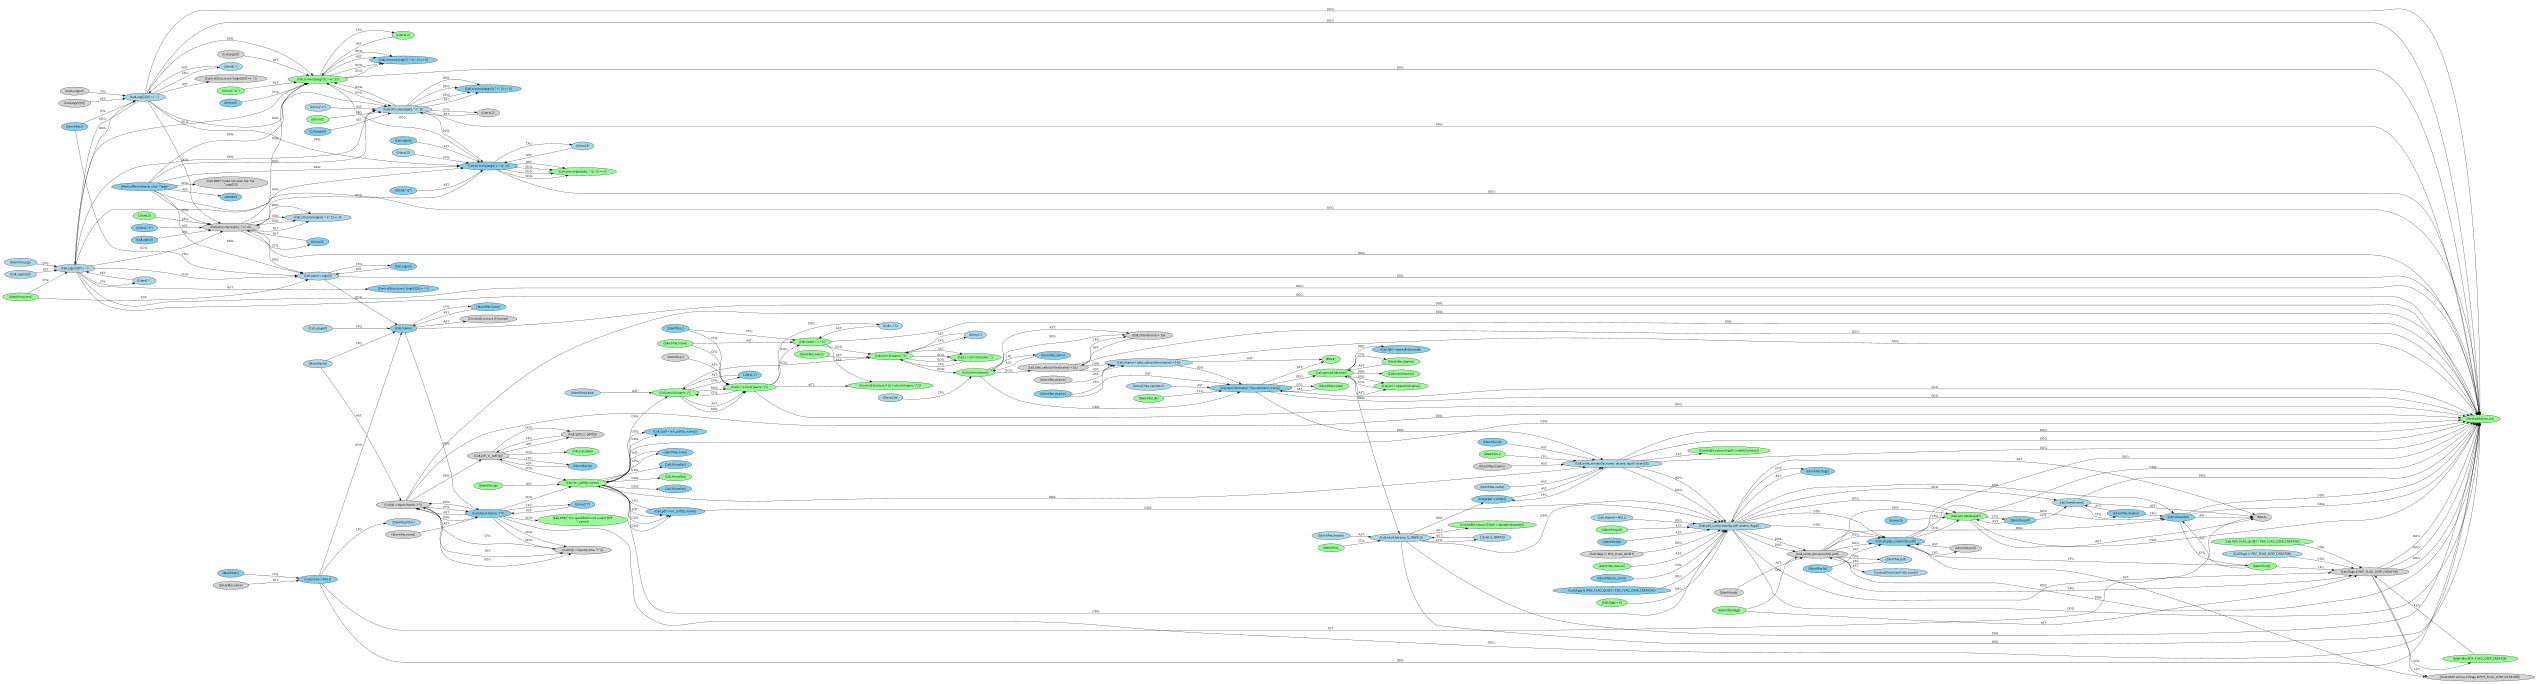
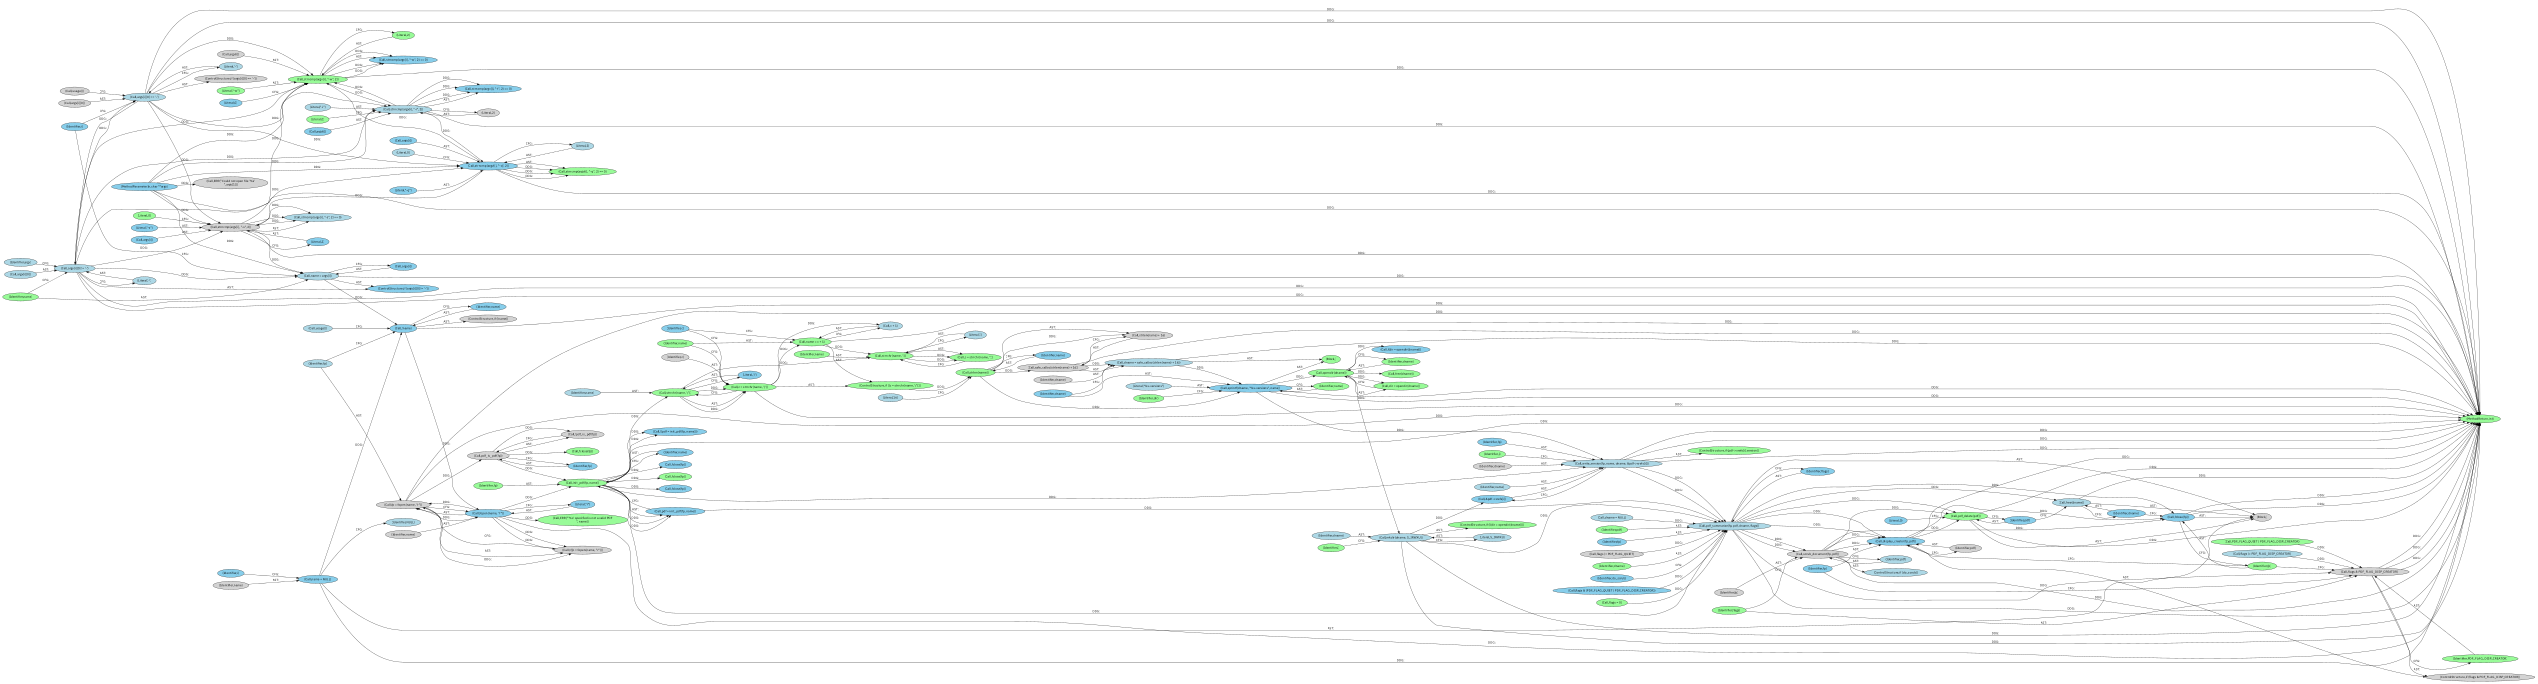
  digraph {
    fontname="IBM Plex Sans"
    rankdir=LR
    node [fillcolor=skyblue fontname="IBM Plex Sans" style=filled]
    edge [fontname="IBM Plex Sans"]
    n1 [fillcolor=lightblue label="(Call,mkdir(dname, S_IRWXU))"]
    n2 [fillcolor=lightblue label="(Call,pdf_summarize(fp, pdf, dname, flags))"]
    n3 [fillcolor=palegreen label="(MethodReturn,int)"]
    n4 [fillcolor=lightblue label="(Literal,S_IRWXU)"]
    n5 [fillcolor=palegreen label="(ControlStructure,if (!(dir = opendir(dname))))"]
    n6 [label="(Call,&pdf->xrefs[i])"]
    n7 [fillcolor=lightblue label="(Call,write_version(fp, name, dname, &pdf->xrefs[i]))"]
    n8 [fillcolor=palegreen label="(ControlStructure,if (pdf->xrefs[i].version))"]
    n9 [fillcolor=lightgrey label="(Block,)"]
    n10 [fillcolor=lightgrey label="(Call,scrub_document(fp, pdf))"]
    n11 [label="(Call,display_creator(fp, pdf))"]
    n12 [label="(Call,fclose(fp))"]
    n13 [fillcolor=palegreen label="(Call,pdf_delete(pdf))"]
    n14 [fillcolor=lightgrey label="(Call,flags & PDF_FLAG_DISP_CREATOR)"]
    n15 [fillcolor=lightblue label="(Call,free(dname))"]
    n16 [label="(Identifier,flags)"]
    n17 [fillcolor=palegreen label="(Call,opendir(dname))"]
    n18 [fillcolor=palegreen label="(Call,free(dname))"]
    n19 [fillcolor=palegreen label="(Call,dir = opendir(dname))"]
    n20 [label="(Call,!(dir = opendir(dname)))"]
    n21 [fillcolor=palegreen label="(Identifier,dname)"]
    n22 [label="(Call,sprintf(dname, \"%s-versions\", name))"]
    n23 [fillcolor=palegreen label="(Block,)"]
    n24 [fillcolor=palegreen label="(Identifier,name)"]
    n25 [fillcolor=lightblue label="(Call,dname = safe_calloc(strlen(name) + 16))"]
    n26 [fillcolor=lightgrey label="(Call,safe_calloc(strlen(name) + 16))"]
    n27 [fillcolor=lightgrey label="(Call,strlen(name) + 16)"]
    n28 [fillcolor=palegreen label="(Call,strlen(name))"]
    n29 [label="(Identifier,name)"]
    n30 [fillcolor=palegreen label="(Call,strrchr(name, '.'))"]
    n31 [fillcolor=palegreen label="(Call,c = strrchr(name, '.'))"]
    n32 [fillcolor=lightblue label="(Literal,'.')"]
    n33 [fillcolor=palegreen label="(Call,strrchr(name, '/'))"]
    n34 [fillcolor=palegreen label="(Call,c = strrchr(name, '/'))"]
    n35 [label="(Literal,'/')"]
    n36 [fillcolor=palegreen label="(Call,name = c + 1)"]
    n37 [fillcolor=lightblue label="(Call,c + 1)"]
    n38 [fillcolor=palegreen label="(ControlStructure,if ((c = strrchr(name, '/'))))"]
    n39 [fillcolor=palegreen label="(Call,init_pdf(fp, name))"]
    n40 [label="(Call,pdf = init_pdf(fp, name))"]
    n41 [label="(Call,!(pdf = init_pdf(fp, name)))"]
    n42 [label="(Identifier,name)"]
    n43 [label="(Call,fclose(fp))"]
    n44 [fillcolor=palegreen label="(Call,fclose(fp))"]
    n45 [label="(Call,fclose(fp))"]
    n46 [fillcolor=lightgrey label="(Call,pdf_is_pdf(fp))"]
    n47 [label="(Identifier,fp)"]
    n48 [fillcolor=lightgrey label="(Call,!pdf_is_pdf(fp))"]
    n49 [fillcolor=palegreen label="(Call,fclose(fp))"]
    n50 [fillcolor=lightgrey label="(Call,fp = fopen(name, \"r\"))"]
    n51 [label="(Call,fopen(name, \"r\"))"]
    n52 [fillcolor=lightgrey label="(Call,!(fp = fopen(name, \"r\")))"]
    n53 [label="(Literal,\"r\")"]
    n54 [fillcolor=palegreen label="(Call,ERR(\"'%s' specified is not a valid PDF\n\", name))"]
    n55 [label="(Call,!name)"]
    n56 [label="(Identifier,name)"]
    n57 [fillcolor=lightgrey label="(ControlStructure,if (!name))"]
    n58 [fillcolor=lightblue label="(Call,name = argv[i])"]
    n59 [label="(ControlStructure,if (argv[i][0] != '-'))"]
    n60 [label="(Call,argv[i])"]
    n61 [fillcolor=lightgrey label="(Call,strncmp(argv[i], \"-s\", 2))"]
    n62 [fillcolor=palegreen label="(Call,strncmp(argv[i], \"-w\", 2))"]
    n63 [fillcolor=lightblue label="(Call,strncmp(argv[i], \"-s\", 2) == 0)"]
    n64 [label="(Literal,2)"]
    n65 [fillcolor=lightblue label="(Call,strncmp(argv[i], \"-i\", 2))"]
    n66 [fillcolor=palegreen label="(Literal,2)"]
    n67 [label="(Call,strncmp(argv[i], \"-w\", 2) == 0)"]
    n68 [label="(Call,strncmp(argv[i], \"-q\", 2))"]
    n69 [fillcolor=lightblue label="(Literal,2)"]
    n70 [fillcolor=palegreen label="(Call,strncmp(argv[i], \"-q\", 2) == 0)"]
    n71 [fillcolor=lightblue label="(Call,argv[i][0] == '-')"]
    n72 [fillcolor=lightblue label="(Call,argv[i][0] != '-')"]
    n73 [fillcolor=lightgrey label="(ControlStructure,if (argv[i][0] == '-'))"]
    n74 [fillcolor=lightblue label="(Literal,'-')"]
    n75 [fillcolor=lightblue label="(Literal,'-')"]
    n76 [fillcolor=lightgrey label="(Literal,2)"]
    n77 [label="(Call,strncmp(argv[i], \"-i\", 2) == 0)"]
    n78 [label="(MethodParameterIn,char **argv)"]
    n79 [fillcolor=lightgrey label="(Call,ERR(\"Could not open file '%s'\n\", argv[1]))"]
-   1000109
    n81 [label="(Call,name = NULL)"]
    n82 [fillcolor=lightblue label="(Identifier,NULL)"]
    n83 [fillcolor=lightblue label="(Identifier,pdf)"]
    n84 [fillcolor=lightblue label="(ControlStructure,if (do_scrub))"]
    n85 [fillcolor=lightgrey label="(Identifier,pdf)"]
    n86 [fillcolor=lightgrey label="(ControlStructure,if (flags & PDF_FLAG_DISP_CREATOR))"]
    n87 [fillcolor=palegreen label="(Identifier,fp)"]
    n88 [label="(Identifier,pdf)"]
    n89 [fillcolor=palegreen label="(Identifier,PDF_FLAG_DISP_CREATOR)"]
    n90 [label="(Identifier,dname)"]
    n91 [fillcolor=lightblue label="(Identifier,argv)"]
    n92 [fillcolor=lightblue label="(Call,argv[i][0])"]
    n93 [fillcolor=palegreen label="(Identifier,name)"]
    n94 [fillcolor=lightblue label="(Literal,\"-i\")"]
    n95 [fillcolor=palegreen label="(Identifier,fp)"]
    n96 [fillcolor=lightgrey label="(Call,argv[i][0])"]
    n97 [label="(Literal,\"-s\")"]
    n98 [fillcolor=palegreen label="(Literal,0)"]
    n99 [label="(Identifier,fp)"]
    n100 [label="(Call,argv[i])"]
    n101 [label="(Call,argv[i])"]
    n102 [label="(Identifier,i)"]
    n103 [fillcolor=palegreen label="(Identifier,pdf)"]
    n104 [label="(Call,argv[i])"]
    n105 [label="(Identifier,fp)"]
    n106 [fillcolor=lightblue label="(Call,dname = NULL)"]
    n107 [fillcolor=lightgrey label="(Identifier,c)"]
    n108 [fillcolor=palegreen label="(Literal,\"-w\")"]
    n109 [fillcolor=palegreen label="(Identifier,i)"]
    n110 [fillcolor=lightgrey label="(Identifier,dname)"]
    n111 [fillcolor=lightblue label="(Call,flags |= PDF_FLAG_DISP_CREATOR)"]
    n112 [fillcolor=lightblue label="(Identifier,name)"]
    n113 [fillcolor=lightblue label="(Identifier,name)"]
    n114 [fillcolor=lightblue label="(Literal,0)"]
    n115 [fillcolor=lightgrey label="(Call,flags |= PDF_FLAG_QUIET)"]
    n116 [fillcolor=palegreen label="(Identifier,i)"]
    n117 [fillcolor=palegreen label="(Identifier,flags)"]
    n118 [label="(Literal,0)"]
    n119 [fillcolor=palegreen label="(Identifier,name)"]
    n120 [fillcolor=palegreen label="(Identifier,name)"]
    n121 [fillcolor=palegreen label="(Identifier,dname)"]
    n122 [fillcolor=lightgrey label="(Identifier,name)"]
    n123 [label="(Literal,\"-q\")"]
    n124 [fillcolor=palegreen label="(Call,PDF_FLAG_QUIET | PDF_FLAG_DISP_CREATOR)"]
    n125 [fillcolor=lightblue label="(Call,usage())"]
    n126 [fillcolor=palegreen label="(Literal,0)"]
    n127 [label="(Identifier,fp)"]
    n128 [label="(Identifier,do_scrub)"]
    n129 [label="(Identifier,c)"]
    n130 [fillcolor=lightblue label="(Identifier,fp)"]
    n131 [fillcolor=lightgrey label="(Call,usage())"]
    n132 [label="(Identifier,dname)"]
    n133 [fillcolor=lightblue label="(Literal,16)"]
    n134 [label="(Identifier,i)"]
    n135 [fillcolor=palegreen label="(Identifier,dir)"]
    n136 [fillcolor=lightgrey label="(Identifier,name)"]
    n137 [fillcolor=lightblue label="(Identifier,dname)"]
    n138 [label="(Literal,0)"]
    n139 [label="(Call,flags & (PDF_FLAG_QUIET | PDF_FLAG_DISP_CREATOR))"]
    n140 [fillcolor=lightgrey label="(Identifier,dname)"]
    n141 [fillcolor=palegreen label="(Call,flags = 0)"]
    n142 [fillcolor=lightblue label="(Literal,\"%s-versions\")"]
    n143 [fillcolor=lightgrey label="(Identifier,fp)"]
    n144 [fillcolor=lightgrey label="(Call,argv[i])"]
    n1 -> n2 [label="DDG: "]
    n1 -> n3 [label="DDG: "]
    n1 -> n3 [label="DDG: "]
    n1 -> n4 [label="CFG: "]
    n1 -> n5 [label="AST: "]
    n1 -> n6 [label="DDG: "]
    n2 -> n3 [label="DDG: "]
    n2 -> n9 [label="AST: "]
    n2 -> n10 [label="DDG: "]
    n2 -> n10 [label="DDG: "]
    n2 -> n11 [label="DDG: "]
    n2 -> n11 [label="DDG: "]
    n2 -> n12 [label="DDG: "]
    n2 -> n13 [label="DDG: "]
    n2 -> n14 [label="DDG: "]
    n2 -> n15 [label="DDG: "]
    n2 -> n16 [label="CFG: "]
    n4 -> n1 [label="AST: "]
    n6 -> n7 [label="AST: "]
    n7 -> n2 [label="DDG: "]
    n7 -> n2 [label="DDG: "]
    n7 -> n3 [label="DDG: "]
    n7 -> n3 [label="DDG: "]
    n7 -> n3 [label="DDG: "]
    n7 -> n6 [label="CFG: "]
    n7 -> n8 [label="AST: "]
    n10 -> n3 [label="DDG: "]
    n10 -> n11 [label="DDG: "]
    n10 -> n11 [label="DDG: "]
    n10 -> n12 [label="DDG: "]
    n10 -> n13 [label="DDG: "]
    n10 -> n83 [label="CFG: "]
    n10 -> n84 [label="AST: "]
    n11 -> n3 [label="DDG: "]
    n11 -> n12 [label="DDG: "]
    n11 -> n13 [label="DDG: "]
    n11 -> n85 [label="CFG: "]
    n11 -> n86 [label="AST: "]
    n12 -> n3 [label="DDG: "]
    n12 -> n3 [label="DDG: "]
    n12 -> n9 [label="AST: "]
    n12 -> n87 [label="CFG: "]
    n13 -> n3 [label="DDG: "]
    n13 -> n3 [label="DDG: "]
    n13 -> n9 [label="AST: "]
    n13 -> n88 [label="CFG: "]
    n14 -> n3 [label="DDG: "]
    n14 -> n3 [label="DDG: "]
    n14 -> n3 [label="DDG: "]
    n14 -> n86 [label="AST: "]
    n14 -> n89 [label="CFG: "]
    n15 -> n3 [label="DDG: "]
    n15 -> n9 [label="AST: "]
    n15 -> n90 [label="CFG: "]
    n16 -> n2 [label="AST: "]
    n17 -> n1 [label="DDG: "]
    n17 -> n18 [label="DDG: "]
    n17 -> n19 [label="AST: "]
    n17 -> n19 [label="DDG: "]
    n17 -> n20 [label="DDG: "]
    n17 -> n21 [label="CFG: "]
    n19 -> n17 [label="CFG: "]
    n21 -> n17 [label="AST: "]
    n22 -> n3 [label="DDG: "]
    n22 -> n3 [label="DDG: "]
    n22 -> n7 [label="DDG: "]
    n22 -> n17 [label="DDG: "]
    n22 -> n23 [label="AST: "]
    n22 -> n24 [label="CFG: "]
    n24 -> n22 [label="AST: "]
    n25 -> n3 [label="DDG: "]
    n25 -> n22 [label="DDG: "]
    n25 -> n23 [label="AST: "]
    n26 -> n3 [label="DDG: "]
    n26 -> n25 [label="AST: "]
    n26 -> n25 [label="DDG: "]
    n26 -> n27 [label="CFG: "]
    n27 -> n26 [label="AST: "]
    n28 -> n22 [label="DDG: "]
    n28 -> n26 [label="DDG: "]
    n28 -> n27 [label="AST: "]
    n28 -> n27 [label="DDG: "]
    n28 -> n29 [label="CFG: "]
    n29 -> n28 [label="AST: "]
-   n30 -> n28 [label="DDG: "]
+   n38 -> n28 [label="DDG: "]
    n30 -> n31 [label="AST: "]
    n30 -> n31 [label="DDG: "]
    n30 -> n31 [label="DDG: "]
    n30 -> n32 [label="CFG: "]
    n31 -> n30 [label="CFG: "]
    n32 -> n30 [label="AST: "]
    n33 -> n30 [label="DDG: "]
    n33 -> n34 [label="AST: "]
    n33 -> n34 [label="DDG: "]
    n33 -> n34 [label="DDG: "]
    n33 -> n35 [label="CFG: "]
    n34 -> n3 [label="DDG: "]
    n34 -> n33 [label="CFG: "]
    n34 -> n36 [label="DDG: "]
    n34 -> n37 [label="DDG: "]
    n34 -> n38 [label="AST: "]
    n35 -> n33 [label="AST: "]
    n36 -> n3 [label="DDG: "]
    n36 -> n30 [label="DDG: "]
+   n36 -> n37 [label="CFG: "]
    n36 -> n38 [label="AST: "]
    n37 -> n36 [label="AST: "]
    n39 -> n2 [label="DDG: "]
    n39 -> n3 [label="DDG: "]
    n39 -> n7 [label="DDG: "]
    n39 -> n33 [label="DDG: "]
    n39 -> n40 [label="AST: "]
    n39 -> n40 [label="DDG: "]
    n39 -> n40 [label="DDG: "]
    n39 -> n41 [label="DDG: "]
    n39 -> n41 [label="DDG: "]
    n39 -> n42 [label="CFG: "]
    n39 -> n43 [label="DDG: "]
    n39 -> n44 [label="DDG: "]
    n39 -> n45 [label="DDG: "]
    n40 -> n2 [label="DDG: "]
    n40 -> n39 [label="CFG: "]
    n42 -> n39 [label="AST: "]
    n46 -> n39 [label="DDG: "]
    n46 -> n47 [label="CFG: "]
    n46 -> n48 [label="AST: "]
    n46 -> n48 [label="DDG: "]
    n46 -> n49 [label="DDG: "]
    n47 -> n46 [label="AST: "]
    n48 -> n46 [label="CFG: "]
    n50 -> n3 [label="DDG: "]
    n50 -> n3 [label="DDG: "]
    n50 -> n46 [label="DDG: "]
    n50 -> n51 [label="CFG: "]
    n50 -> n52 [label="AST: "]
    n50 -> n52 [label="DDG: "]
    n51 -> n3 [label="DDG: "]
    n51 -> n39 [label="DDG: "]
    n51 -> n50 [label="AST: "]
    n51 -> n50 [label="DDG: "]
    n51 -> n50 [label="DDG: "]
    n51 -> n52 [label="DDG: "]
    n51 -> n52 [label="DDG: "]
    n51 -> n53 [label="CFG: "]
    n51 -> n54 [label="DDG: "]
    n52 -> n50 [label="CFG: "]
    n53 -> n51 [label="AST: "]
    n55 -> n3 [label="DDG: "]
    n55 -> n51 [label="DDG: "]
    n55 -> n56 [label="CFG: "]
    n55 -> n57 [label="AST: "]
    n56 -> n55 [label="AST: "]
    n58 -> n3 [label="DDG: "]
    n58 -> n55 [label="DDG: "]
+   n58 -> n59 [label="AST: "]
    n58 -> n60 [label="CFG: "]
    n60 -> n58 [label="AST: "]
    n61 -> n3 [label="DDG: "]
    n61 -> n58 [label="DDG: "]
    n61 -> n62 [label="DDG: "]
    n61 -> n63 [label="AST: "]
    n61 -> n63 [label="DDG: "]
    n61 -> n63 [label="DDG: "]
    n61 -> n63 [label="DDG: "]
    n61 -> n64 [label="CFG: "]
    n62 -> n3 [label="DDG: "]
    n62 -> n65 [label="DDG: "]
    n62 -> n66 [label="CFG: "]
    n62 -> n67 [label="AST: "]
    n62 -> n67 [label="DDG: "]
    n62 -> n67 [label="DDG: "]
    n62 -> n67 [label="DDG: "]
    n64 -> n61 [label="AST: "]
    n65 -> n3 [label="DDG: "]
    n65 -> n62 [label="DDG: "]
    n65 -> n68 [label="DDG: "]
    n65 -> n76 [label="CFG: "]
    n65 -> n77 [label="AST: "]
    n65 -> n77 [label="DDG: "]
    n65 -> n77 [label="DDG: "]
    n65 -> n77 [label="DDG: "]
    n66 -> n62 [label="AST: "]
    n68 -> n3 [label="DDG: "]
    n68 -> n61 [label="DDG: "]
    n68 -> n62 [label="DDG: "]
    n68 -> n69 [label="CFG: "]
    n68 -> n70 [label="AST: "]
    n68 -> n70 [label="DDG: "]
    n68 -> n70 [label="DDG: "]
    n68 -> n70 [label="DDG: "]
    n69 -> n68 [label="AST: "]
    n71 -> n3 [label="DDG: "]
    n71 -> n3 [label="DDG: "]
    n71 -> n61 [label="DDG: "]
    n71 -> n62 [label="DDG: "]
    n71 -> n65 [label="DDG: "]
    n71 -> n68 [label="DDG: "]
    n71 -> n72 [label="DDG: "]
    n71 -> n73 [label="AST: "]
    n71 -> n74 [label="CFG: "]
    n72 -> n3 [label="DDG: "]
    n72 -> n3 [label="DDG: "]
    n72 -> n58 [label="DDG: "]
    n72 -> n59 [label="AST: "]
    n72 -> n61 [label="DDG: "]
    n72 -> n62 [label="DDG: "]
    n72 -> n65 [label="DDG: "]
    n72 -> n68 [label="DDG: "]
    n72 -> n71 [label="DDG: "]
    n72 -> n75 [label="CFG: "]
    n74 -> n71 [label="AST: "]
    n75 -> n72 [label="AST: "]
    n76 -> n65 [label="AST: "]
    n78 -> n3 [label="DDG: "]
    n78 -> n58 [label="DDG: "]
    n78 -> n61 [label="DDG: "]
    n78 -> n62 [label="DDG: "]
    n78 -> n65 [label="DDG: "]
    n78 -> n68 [label="DDG: "]
    n78 -> n79 [label="DDG: "]
-   n78 -> 1000109 [label="AST: "]
    n81 -> n3 [label="DDG: "]
    n81 -> n9 [label="AST: "]
    n81 -> n55 [label="DDG: "]
    n81 -> n82 [label="CFG: "]
    n83 -> n10 [label="AST: "]
    n85 -> n11 [label="AST: "]
    n87 -> n11 [label="CFG: "]
    n87 -> n12 [label="AST: "]
    n87 -> n14 [label="CFG: "]
    n88 -> n13 [label="AST: "]
    n88 -> n15 [label="CFG: "]
    n89 -> n14 [label="AST: "]
    n90 -> n12 [label="CFG: "]
    n90 -> n15 [label="AST: "]
    n91 -> n72 [label="CFG: "]
    n92 -> n72 [label="AST: "]
    n93 -> n30 [label="AST: "]
    n94 -> n65 [label="AST: "]
    n95 -> n39 [label="AST: "]
    n96 -> n71 [label="AST: "]
    n97 -> n61 [label="AST: "]
    n98 -> n65 [label="CFG: "]
    n99 -> n11 [label="AST: "]
    n99 -> n14 [label="CFG: "]
    n100 -> n65 [label="AST: "]
    n101 -> n68 [label="AST: "]
    n102 -> n81 [label="CFG: "]
    n103 -> n2 [label="AST: "]
    n104 -> n61 [label="AST: "]
    n105 -> n2 [label="AST: "]
    n106 -> n2 [label="DDG: "]
    n107 -> n34 [label="AST: "]
    n108 -> n62 [label="AST: "]
    n109 -> n7 [label="CFG: "]
    n110 -> n7 [label="AST: "]
    n111 -> n14 [label="DDG: "]
    n112 -> n33 [label="AST: "]
    n113 -> n7 [label="AST: "]
    n114 -> n68 [label="CFG: "]
    n115 -> n2 [label="DDG: "]
    n116 -> n1 [label="CFG: "]
    n117 -> n10 [label="CFG: "]
    n117 -> n14 [label="AST: "]
    n118 -> n62 [label="CFG: "]
    n119 -> n58 [label="AST: "]
    n119 -> n72 [label="CFG: "]
    n120 -> n34 [label="CFG: "]
    n120 -> n36 [label="AST: "]
    n121 -> n2 [label="AST: "]
    n122 -> n81 [label="AST: "]
    n123 -> n68 [label="AST: "]
    n124 -> n14 [label="DDG: "]
    n125 -> n55 [label="CFG: "]
    n126 -> n61 [label="CFG: "]
    n127 -> n7 [label="AST: "]
    n128 -> n2 [label="CFG: "]
    n129 -> n34 [label="CFG: "]
    n129 -> n36 [label="CFG: "]
    n130 -> n50 [label="AST: "]
    n130 -> n55 [label="CFG: "]
    n131 -> n71 [label="CFG: "]
    n132 -> n22 [label="AST: "]
    n132 -> n25 [label="CFG: "]
    n133 -> n28 [label="CFG: "]
    n134 -> n58 [label="CFG: "]
    n134 -> n71 [label="CFG: "]
    n135 -> n22 [label="CFG: "]
    n136 -> n51 [label="AST: "]
    n137 -> n1 [label="AST: "]
    n138 -> n13 [label="CFG: "]
    n139 -> n2 [label="DDG: "]
    n140 -> n25 [label="AST: "]
    n141 -> n2 [label="DDG: "]
    n142 -> n22 [label="AST: "]
    n143 -> n10 [label="AST: "]
    n144 -> n62 [label="AST: "]
  }
